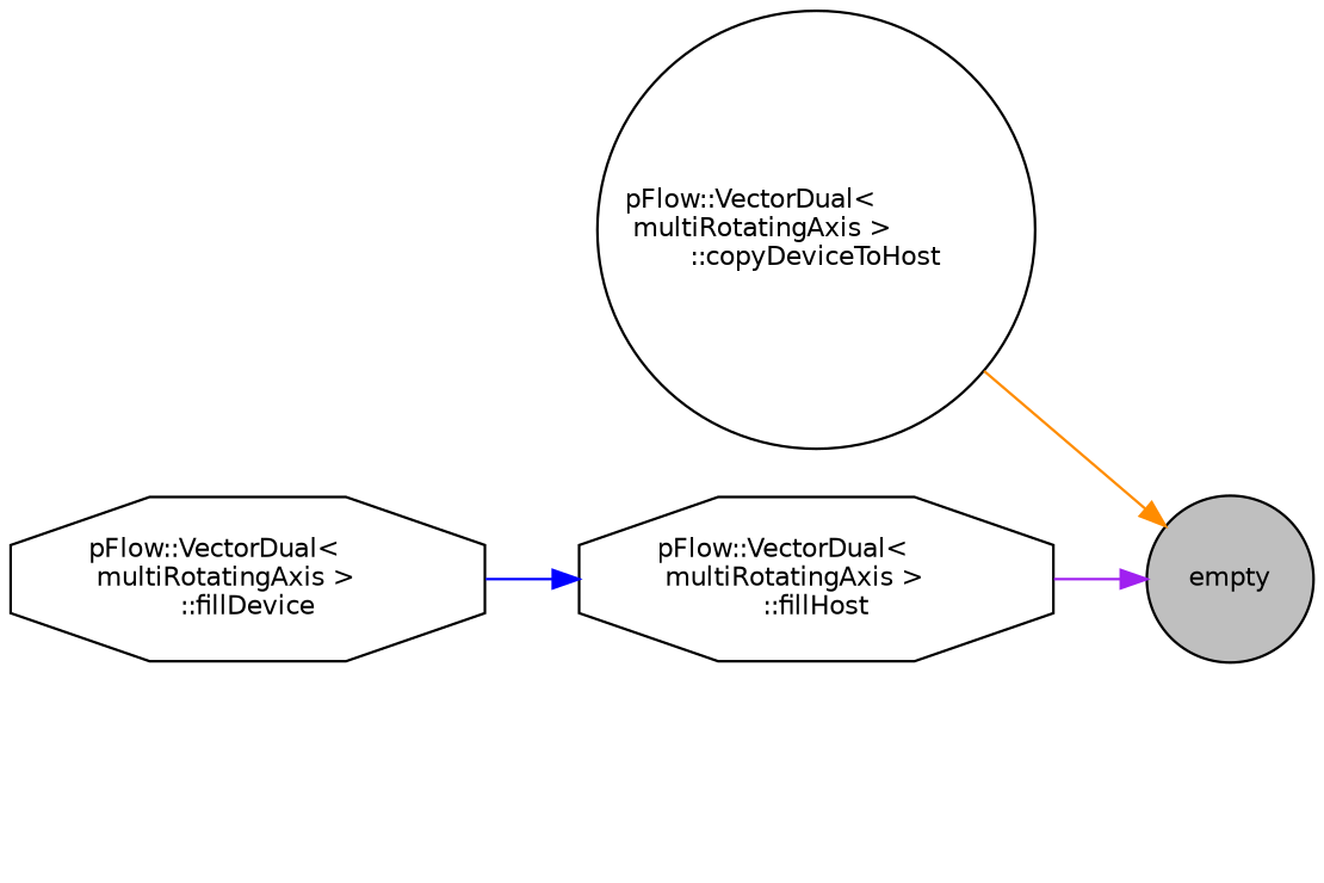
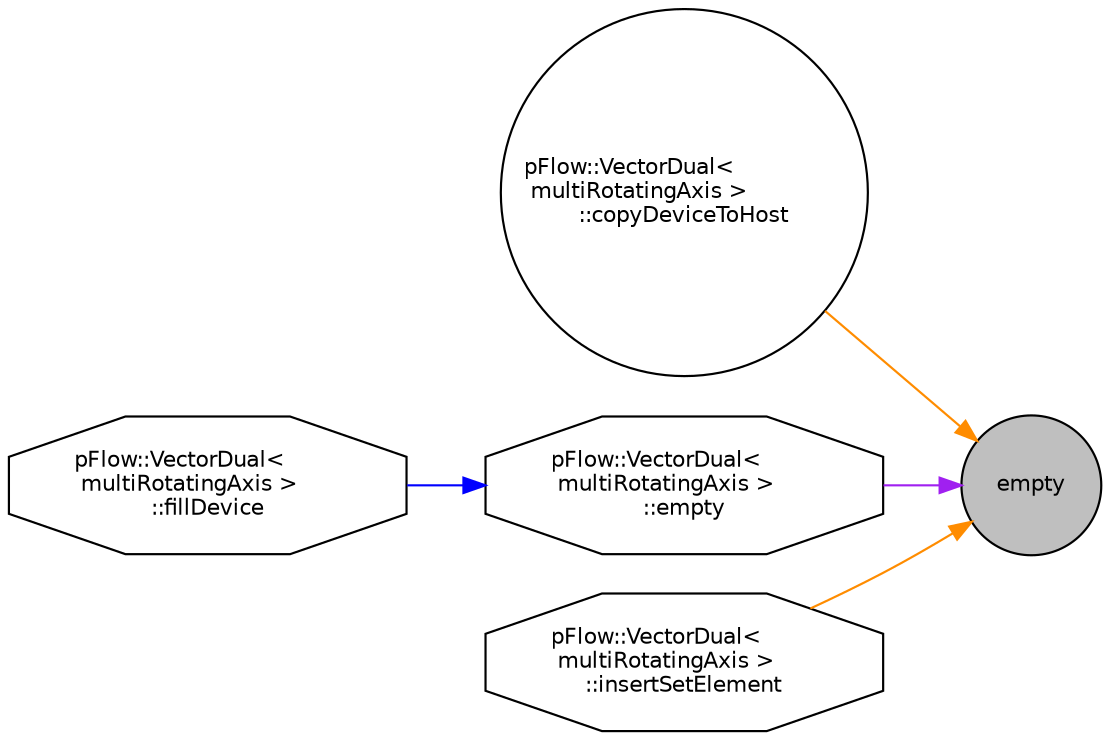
  digraph {
    rankdir=RL
    node [color=black fillcolor=white fontname=Helvetica fontsize=10 shape=octagon style=filled]
    edge [color=darkorange dir=back fontname=Helvetica fontsize=10 labelfontname=Helvetica labelfontsize=10 style=solid]
    n1 [fillcolor=grey75 fontcolor=black height=0.2 label=empty shape=circle width=0.4]
    n2 [height=0.2 label="pFlow::VectorDual\<\l multiRotatingAxis \>\l::copyDeviceToHost" shape=circle width=0.4]
-   n3 [height=0.2 label="pFlow::VectorDual\<\l multiRotatingAxis \>\l::fillHost" width=0.4]
+   n3 [height=0.2 label="pFlow::VectorDual\<\l multiRotatingAxis \>\l::empty" width=0.4]
+   n4 [height=0.2 label="pFlow::VectorDual\<\l multiRotatingAxis \>\l::insertSetElement" width=0.4]
    n5 [height=0.2 label="pFlow::VectorDual\<\l multiRotatingAxis \>\l::fillDevice" width=0.4]
    n1 -> n2
    n1 -> n3 [color=purple]
+   n1 -> n4
    n3 -> n5 [color=blue]
  }
